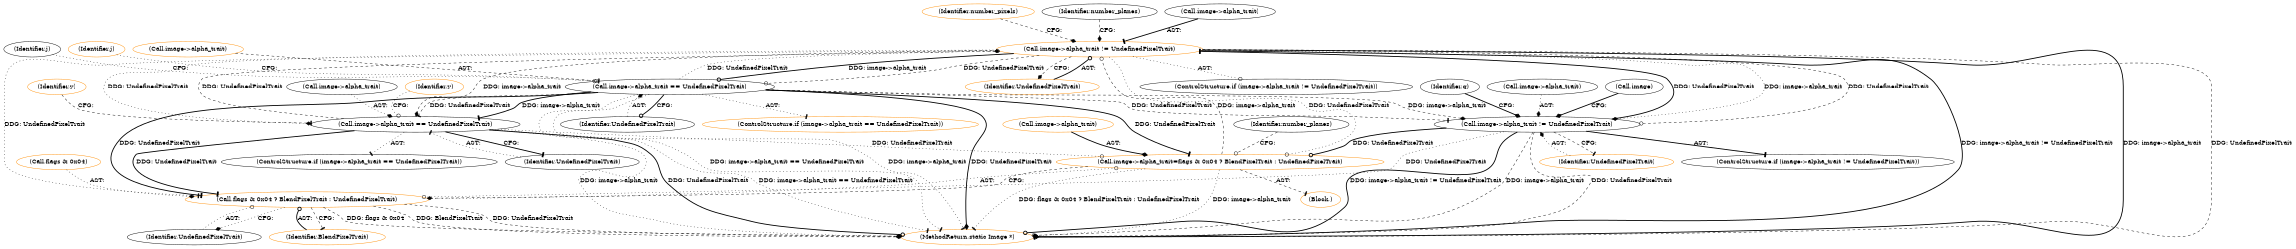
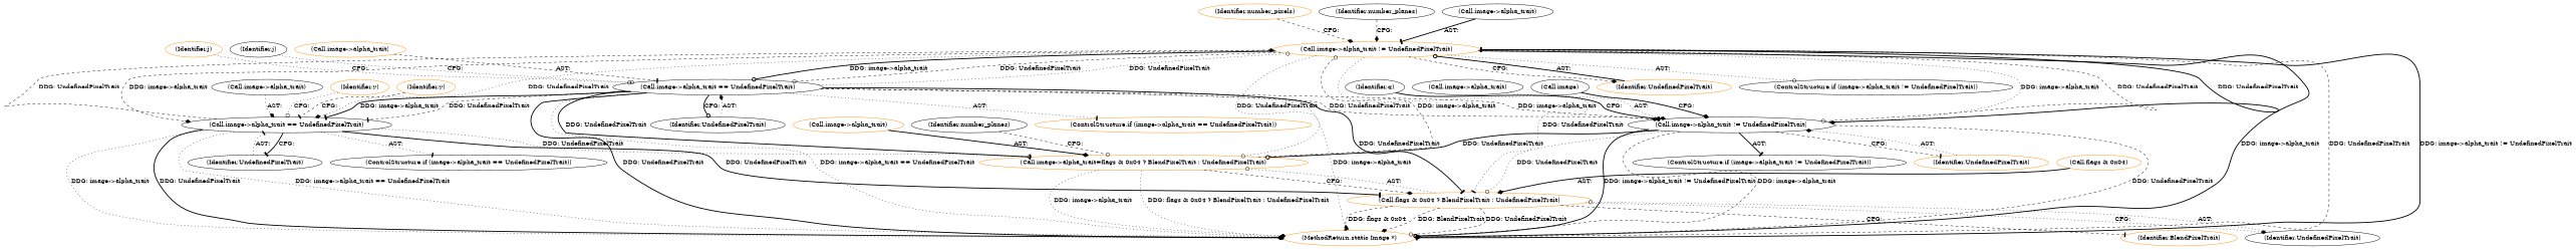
  digraph {
    node [color=black]
    edge [arrowhead=tee style=dotted]
    n1 [color=darkorange label="(Call,image->alpha_trait != UndefinedPixelTrait)"]
    n2 [color=darkorange label="(Call,image->alpha_trait=flags & 0x04 ? BlendPixelTrait : UndefinedPixelTrait)"]
    n3 [label="(Call,image->alpha_trait == UndefinedPixelTrait)"]
    n4 [label="(Call,image->alpha_trait == UndefinedPixelTrait)"]
    n5 [label="(Call,image->alpha_trait != UndefinedPixelTrait)"]
    n6 [color=darkorange label="(Call,flags & 0x04 ? BlendPixelTrait : UndefinedPixelTrait)"]
    n7 [color=darkorange label="(Identifier,UndefinedPixelTrait)"]
    n8 [label="(ControlStructure,if (image->alpha_trait != UndefinedPixelTrait))"]
    n9 [color=darkorange label="(MethodReturn,static Image *)"]
-   n10 [color=darkorange label="(Block,)"]
    n11 [label="(Identifier,UndefinedPixelTrait)"]
    n12 [color=darkorange label="(ControlStructure,if (image->alpha_trait == UndefinedPixelTrait))"]
    n13 [label="(Identifier,UndefinedPixelTrait)"]
    n14 [label="(ControlStructure,if (image->alpha_trait == UndefinedPixelTrait))"]
    n15 [label="(ControlStructure,if (image->alpha_trait != UndefinedPixelTrait))"]
    n16 [color=darkorange label="(Identifier,UndefinedPixelTrait)"]
    n17 [color=darkorange label="(Identifier,BlendPixelTrait)"]
    n18 [label="(Identifier,UndefinedPixelTrait)"]
    n19 [color=darkorange label="(Call,image->alpha_trait)"]
    n20 [label="(Identifier,q)"]
    n21 [label="(Call,image->alpha_trait)"]
    n22 [label="(Identifier,number_planes)"]
    n23 [color=darkorange label="(Identifier,number_pixels)"]
    n24 [label="(Call,image)"]
    n25 [label="(Identifier,number_planes)"]
    n26 [color=darkorange label="(Call,flags & 0x04)"]
    n27 [label="(Call,image->alpha_trait)"]
    n28 [color=darkorange label="(Identifier,j)"]
    n29 [label="(Identifier,j)"]
    n30 [label="(Call,image->alpha_trait)"]
    n31 [color=darkorange label="(Call,image->alpha_trait)"]
    n32 [color=darkorange label="(Identifier,y)"]
    n33 [color=darkorange label="(Identifier,y)"]
    n1 -> n2 [arrowhead=odot label="DDG: UndefinedPixelTrait"]
    n1 -> n3 [arrowhead=odot label="DDG: image->alpha_trait" style=bold]
    n1 -> n3 [arrowhead=odot label="DDG: UndefinedPixelTrait" style=dashed]
    n1 -> n4 [arrowhead=diamond label="DDG: image->alpha_trait" style=dashed]
    n1 -> n4 [arrowhead=diamond label="DDG: UndefinedPixelTrait"]
    n1 -> n5 [arrowhead=diamond label="DDG: image->alpha_trait"]
    n1 -> n5 [arrowhead=odot label="DDG: UndefinedPixelTrait" style=dashed]
    n1 -> n6 [label="DDG: UndefinedPixelTrait"]
    n1 -> n7 [arrowhead=diamond label="CFG: " style=dashed]
    n1 -> n8 [arrowhead=odot label="AST: "]
    n1 -> n9 [arrowhead=diamond label="DDG: image->alpha_trait" style=bold]
    n1 -> n9 [label="DDG: UndefinedPixelTrait" style=dashed]
    n1 -> n9 [label="DDG: image->alpha_trait != UndefinedPixelTrait" style=bold]
    n2 -> n1 [arrowhead=odot label="DDG: image->alpha_trait" style=dashed]
    n2 -> n6 [arrowhead=diamond label="CFG: " style=dashed]
    n2 -> n9 [arrowhead=diamond label="DDG: image->alpha_trait"]
    n2 -> n9 [label="DDG: flags & 0x04 ? BlendPixelTrait : UndefinedPixelTrait"]
-   n2 -> n10 [label="AST: " style=dashed]
    n3 -> n1 [arrowhead=odot label="DDG: UndefinedPixelTrait"]
    n3 -> n2 [label="DDG: UndefinedPixelTrait" style=bold]
    n3 -> n4 [label="DDG: image->alpha_trait" style=bold]
    n3 -> n4 [label="DDG: UndefinedPixelTrait" style=dashed]
    n3 -> n5 [arrowhead=diamond label="DDG: image->alpha_trait" style=dashed]
    n3 -> n5 [label="DDG: UndefinedPixelTrait" style=dashed]
    n3 -> n6 [label="DDG: UndefinedPixelTrait" style=bold]
    n3 -> n9 [arrowhead=diamond label="DDG: UndefinedPixelTrait" style=bold]
    n3 -> n9 [label="DDG: image->alpha_trait == UndefinedPixelTrait"]
    n3 -> n9 [label="DDG: image->alpha_trait"]
    n3 -> n11 [arrowhead=odot label="CFG: " style=bold]
    n3 -> n12 [label="AST: "]
    n4 -> n1 [arrowhead=diamond label="DDG: UndefinedPixelTrait" style=dashed]
    n4 -> n2 [arrowhead=odot label="DDG: UndefinedPixelTrait"]
    n4 -> n6 [label="DDG: UndefinedPixelTrait" style=bold]
    n4 -> n9 [arrowhead=diamond label="DDG: image->alpha_trait"]
    n4 -> n9 [arrowhead=odot label="DDG: UndefinedPixelTrait" style=bold]
    n4 -> n9 [label="DDG: image->alpha_trait == UndefinedPixelTrait"]
    n4 -> n13 [label="CFG: " style=bold]
    n4 -> n14 [label="AST: "]
    n5 -> n1 [label="DDG: UndefinedPixelTrait" style=bold]
    n5 -> n2 [arrowhead=odot label="DDG: UndefinedPixelTrait" style=bold]
    n5 -> n6 [arrowhead=odot label="DDG: UndefinedPixelTrait"]
    n5 -> n9 [label="DDG: UndefinedPixelTrait" style=dashed]
    n5 -> n9 [arrowhead=odot label="DDG: image->alpha_trait != UndefinedPixelTrait" style=bold]
    n5 -> n9 [arrowhead=odot label="DDG: image->alpha_trait" style=dashed]
    n5 -> n15 [label="AST: " style=bold]
    n5 -> n16 [label="CFG: " style=dashed]
    n6 -> n2 [arrowhead=odot label="AST: "]
    n6 -> n9 [arrowhead=diamond label="DDG: BlendPixelTrait" style=dashed]
    n6 -> n9 [arrowhead=odot label="DDG: UndefinedPixelTrait" style=dashed]
    n6 -> n9 [arrowhead=diamond label="DDG: flags & 0x04" style=dashed]
    n6 -> n17 [label="CFG: " style=dashed]
    n6 -> n18 [arrowhead=diamond label="CFG: "]
    n7 -> n1 [arrowhead=odot label="AST: " style=bold]
    n11 -> n3 [arrowhead=diamond label="AST: "]
    n13 -> n4 [label="AST: "]
    n16 -> n5 [arrowhead=diamond label="AST: "]
-   n17 -> n6 [arrowhead=odot label="AST: " style=bold]
    n18 -> n6 [arrowhead=odot label="AST: "]
    n19 -> n2 [arrowhead=diamond label="AST: " style=bold]
    n20 -> n5 [arrowhead=diamond label="CFG: " style=bold]
    n21 -> n5 [arrowhead=diamond label="AST: "]
    n22 -> n2 [arrowhead=odot label="CFG: " style=dashed]
    n23 -> n1 [arrowhead=diamond label="CFG: " style=dashed]
    n24 -> n5 [arrowhead=diamond label="CFG: " style=bold]
    n25 -> n1 [arrowhead=diamond label="CFG: " style=dashed]
-   n26 -> n6 [arrowhead=diamond label="AST: "]
+   n26 -> n6 [arrowhead=diamond label="AST: " style=bold]
    n27 -> n4 [arrowhead=diamond label="AST: "]
    n28 -> n3 [arrowhead=odot label="CFG: "]
    n29 -> n3 [arrowhead=odot label="CFG: "]
    n30 -> n1 [label="AST: " style=bold]
    n31 -> n3 [label="AST: " style=dashed]
    n32 -> n4 [arrowhead=odot label="CFG: "]
    n33 -> n4 [label="CFG: " style=dashed]
  }
